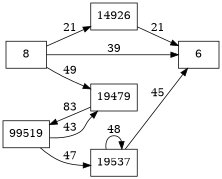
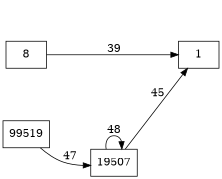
  digraph {
    rankdir=LR
    node [shape=rectangle]
-   14926
-   1 [label=6]
+   1
    n3 [label=99519]
-   19479
-   19537
+   19537 [label=19507]
    n6 [label=8]
-   14926 -> 1 [label=21]
-   n3 -> 19479 [label=43]
    n3 -> 19537 [label=47]
-   19479 -> n3 [label=83]
    19537 -> 1 [label=45]
    19537 -> 19537 [label=48]
-   n6 -> 14926 [label=21]
    n6 -> 1 [label=39]
-   n6 -> 19479 [label=49]
  }
